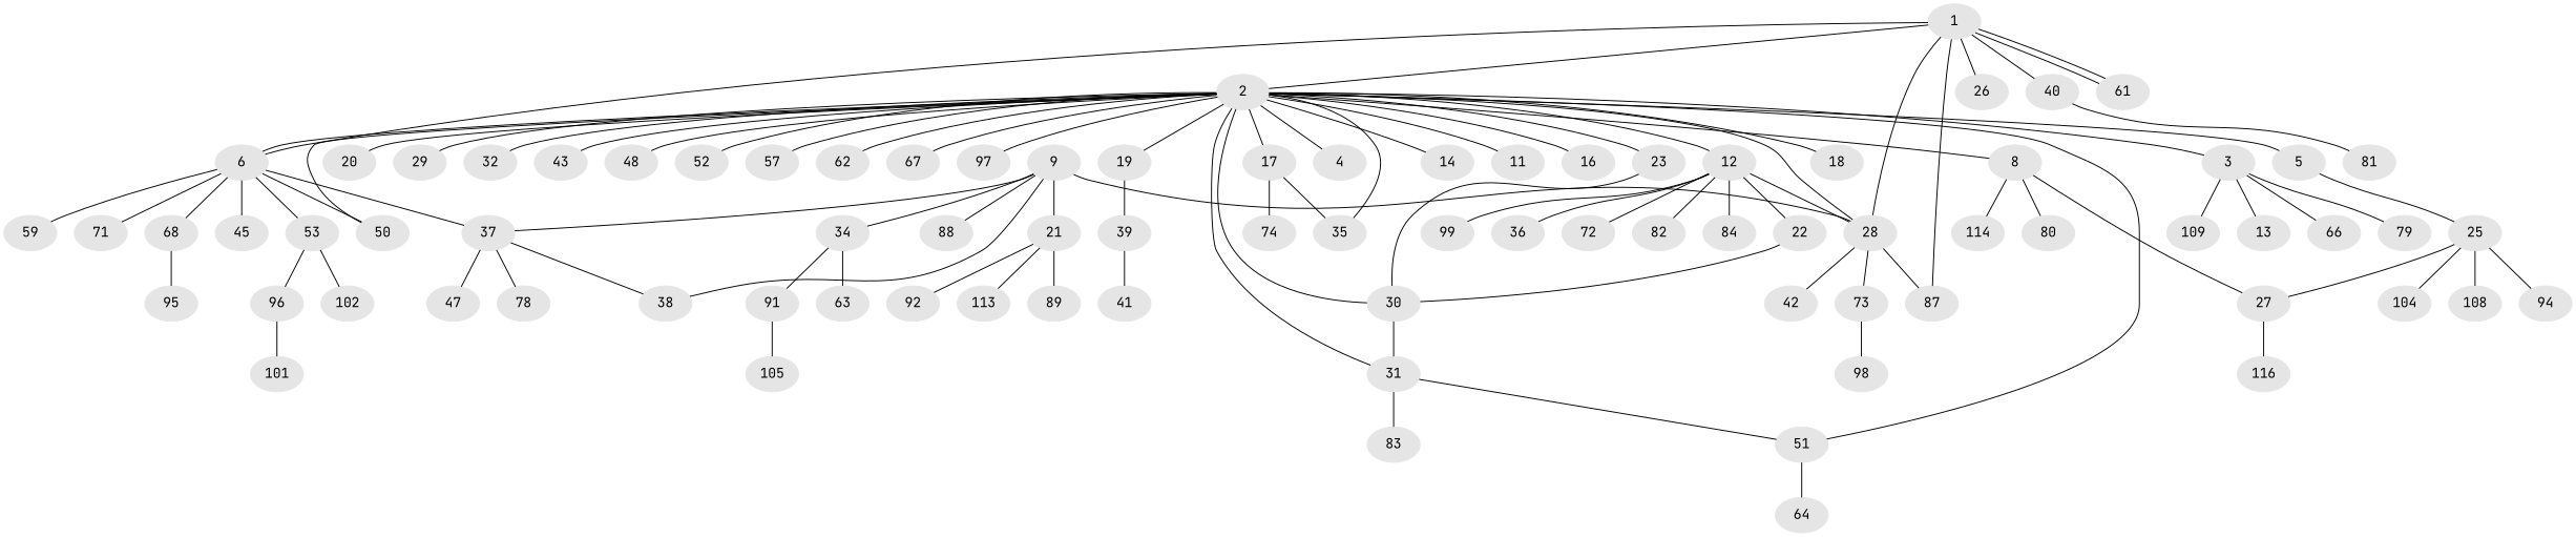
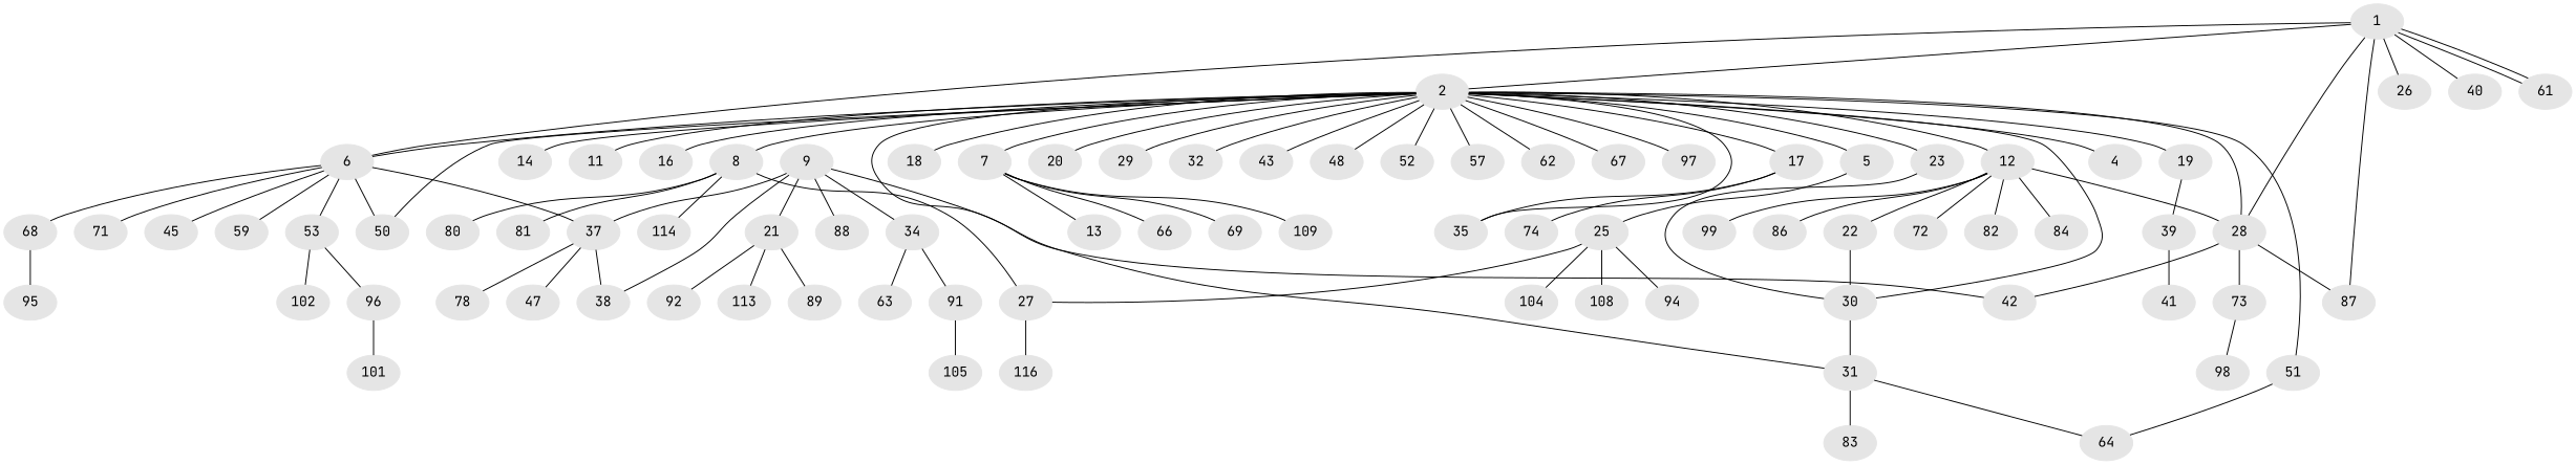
  graph {
    fontname="JetBrains Mono"
    node [color=gray90 fontname="JetBrains Mono" style=filled]
    edge [fontname="JetBrains Mono"]
    1 [super="+65"]
    2 [super="+3"]
    6 [super="+15"]
    26
    28 [super="+49"]
    40
    61
    87
    4
    5 [super="+86"]
-   7 [super="+14" label=3]
+   7 [super="+14"]
    8 [super="+115"]
    n13 [label=14 super="+103"]
    11 [super="+70"]
    12 [super="+55"]
    16
    17 [super="+90"]
    18 [super="+76"]
    19 [super="+77"]
    20
    23
    29
    30
    31 [super="+100"]
    32
    35 [super="+54"]
    n27 [label=43]
    48
    50
    51 [super="+58"]
    52 [super="+66"]
    57
    62
    67
    97
    37 [super="+43"]
    45
    53 [super="+85"]
    59
    68
    71
    42 [super="+106"]
    73
    25 [super="+60"]
    13 [super="+33"]
    n46 [label=66]
-   79
+   79 [label=69]
    109
    27 [super="+75"]
    80
    81
    114
    9 [super="+24"]
    21 [super="+107"]
    34 [super="+111"]
    38 [super="+46"]
    88
    22
-   36
+   36 [label=86]
    72
    82
    84
    99
    74
    39
    83
    64
    94
    104
    108
    47
    78
    96 [super="+112"]
    102 [super="+110"]
    95
    116
    89
    92 [super="+93"]
    113
    63
    91
    41
    98
    105
    101
    1 -- 2
    1 -- 6
    1 -- 26
    1 -- 28
    1 -- 40
    1 -- 61
    1 -- 61
    1 -- 87
    2 -- 6
    2 -- 28
    2 -- 4
    2 -- 5
    2 -- 7
    2 -- 8
    2 -- n13
    2 -- 11
    2 -- 12
    2 -- 16
    2 -- 17
    2 -- 18
    2 -- 19
    2 -- 20
    2 -- 23
    2 -- 29
    2 -- 30
    2 -- 31
    2 -- 32
    2 -- 35
    2 -- n27
    2 -- 48
    2 -- 50
    2 -- 51
    2 -- 52
    2 -- 57
    2 -- 62
    2 -- 67
    2 -- 97
    6 -- 50
    6 -- 37 [weight=2]
    6 -- 45
    6 -- 53
    6 -- 59
    6 -- 68
    6 -- 71
    28 -- 87
    28 -- 42
    28 -- 73
    5 -- 25
    7 -- 13
    7 -- n46
    7 -- 79
    7 -- 109
    8 -- 27
    8 -- 80
-   40 -- 81
+   8 -- 81
    8 -- 114
    12 -- 28
    12 -- 22
    12 -- 36
    12 -- 72
    12 -- 82
    12 -- 84
    12 -- 99
    17 -- 35
    17 -- 74
    19 -- 39
    23 -- 30
    30 -- 31
-   31 -- 51
+   31 -- 64
    31 -- 83
    51 -- 64
    37 -- 38
    37 -- 47
    37 -- 78
    53 -- 96
    53 -- 102
    68 -- 95
    73 -- 98
    25 -- 27
    25 -- 94
    25 -- 104
    25 -- 108
    27 -- 116
-   9 -- 28
+   9 -- 42
    9 -- 37
    9 -- 21
    9 -- 34
    9 -- 38
    9 -- 88
    21 -- 89
    21 -- 92
    21 -- 113
    34 -- 63
    34 -- 91
    22 -- 30
    39 -- 41
    96 -- 101
    91 -- 105
  }
